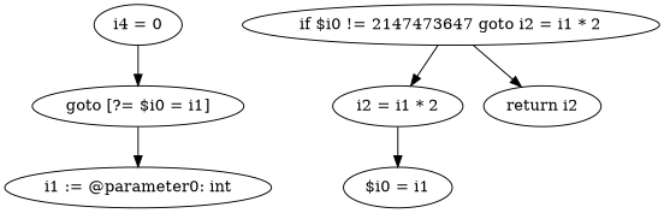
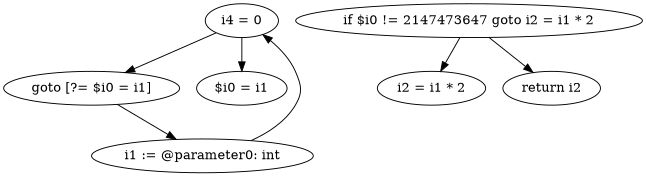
  digraph {
    n1 [label="i4 = 0"]
    "i1 := @parameter0: int"
    "goto [?= $i0 = i1]"
    "i2 = i1 * 2"
    "$i0 = i1"
    "if $i0 != 2147473647 goto i2 = i1 * 2"
    "return i2"
    n1 -> "goto [?= $i0 = i1]"
+   "i1 := @parameter0: int" -> n1
    "goto [?= $i0 = i1]" -> "i1 := @parameter0: int"
-   "i2 = i1 * 2" -> "$i0 = i1"
+   n1 -> "$i0 = i1"
    "if $i0 != 2147473647 goto i2 = i1 * 2" -> "i2 = i1 * 2"
    "if $i0 != 2147473647 goto i2 = i1 * 2" -> "return i2"
  }
